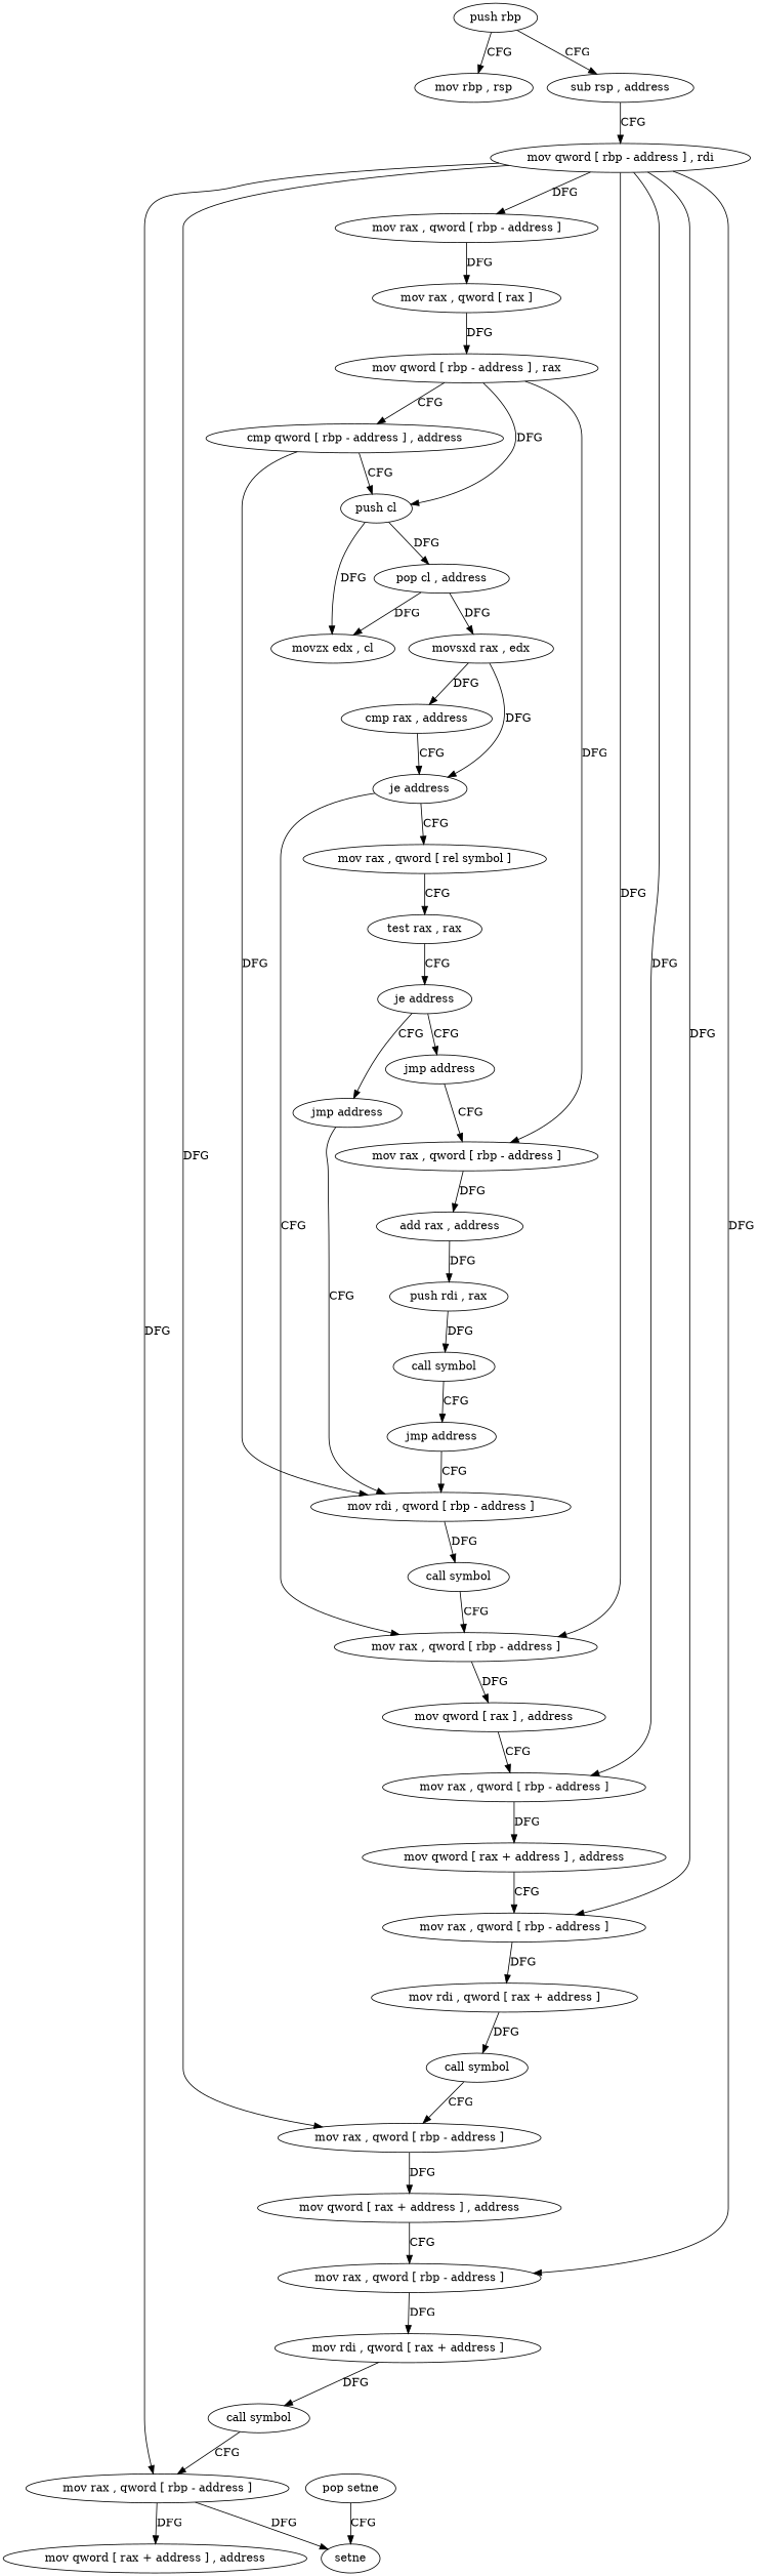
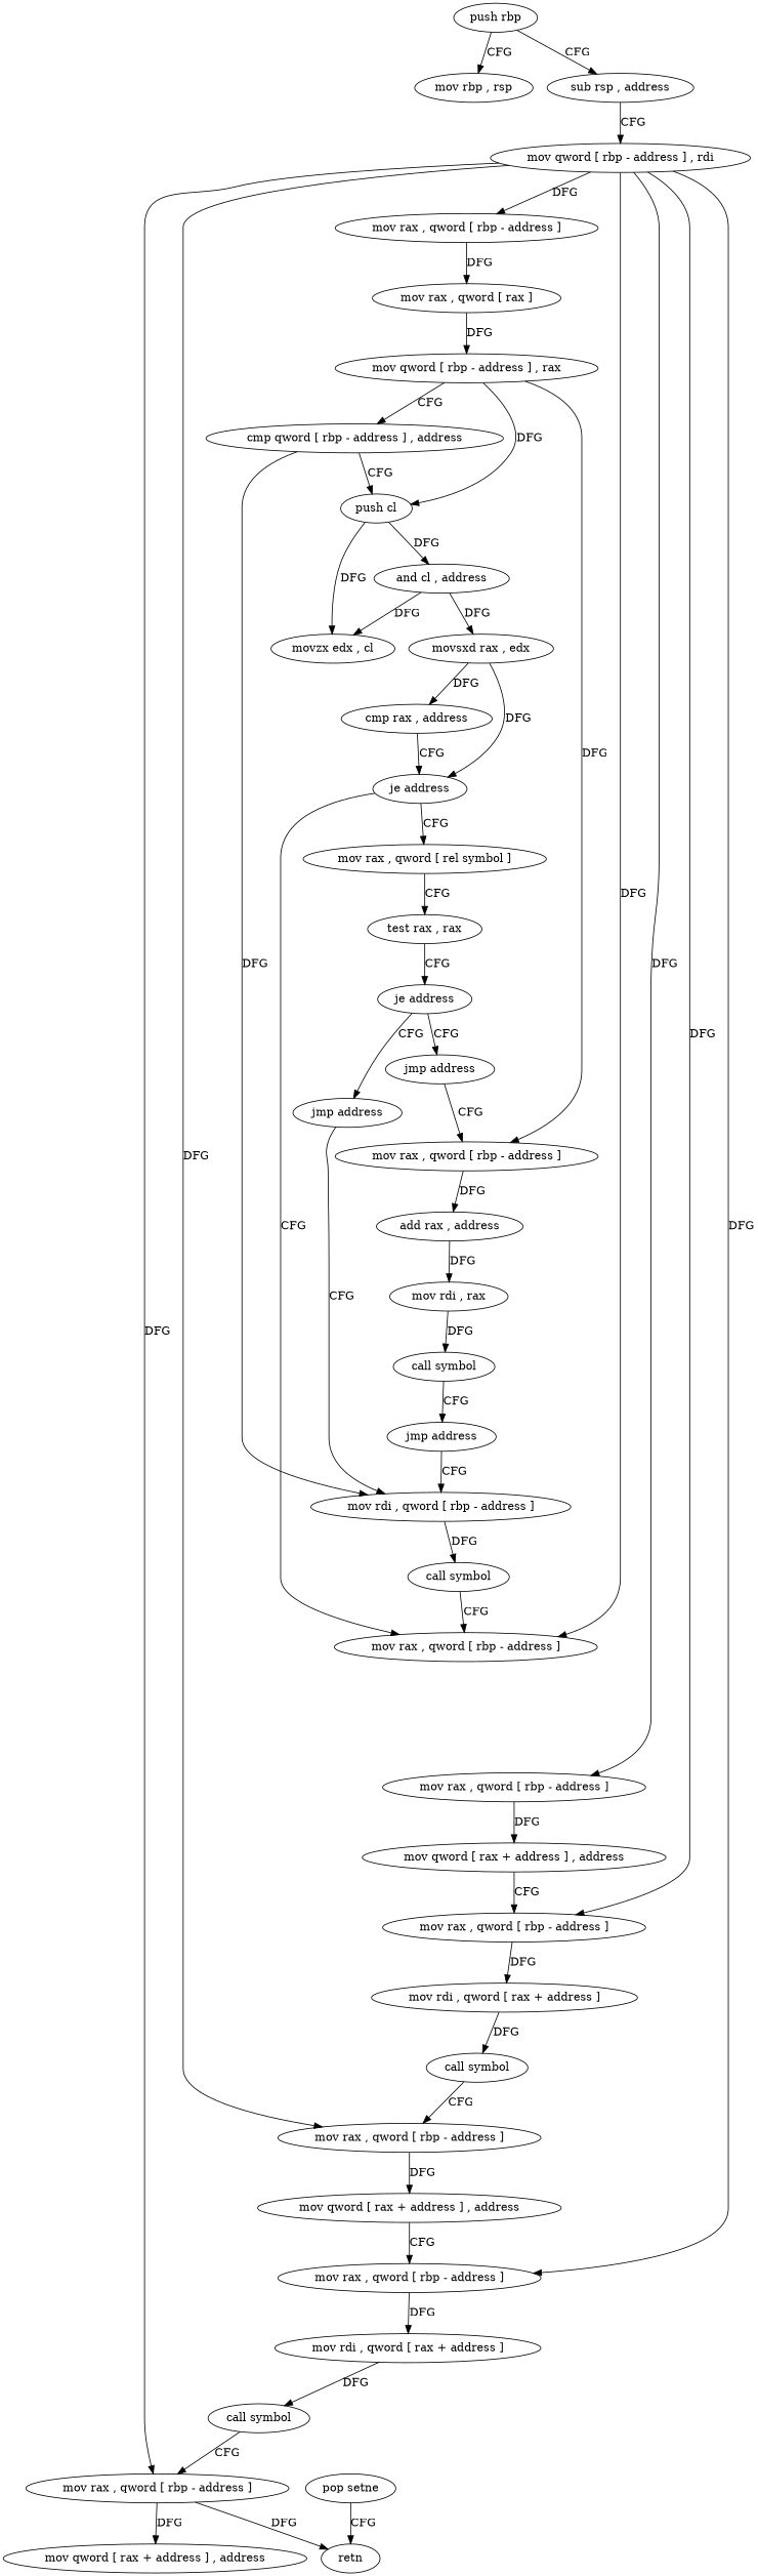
  digraph {
    n1 [label="push rbp"]
    n2 [label="mov rbp , rsp"]
    n3 [label="sub rsp , address"]
    n4 [label="mov qword [ rbp - address ] , rdi"]
    n5 [label="mov rax , qword [ rbp - address ]"]
    n6 [label="mov rax , qword [ rbp - address ]"]
    n7 [label="mov rax , qword [ rbp - address ]"]
    n8 [label="mov rax , qword [ rbp - address ]"]
    n9 [label="mov rax , qword [ rbp - address ]"]
    n10 [label="mov rax , qword [ rbp - address ]"]
    n11 [label="mov rax , qword [ rbp - address ]"]
    n12 [label="mov rax , qword [ rax ]"]
-   n13 [label="mov qword [ rax ] , address"]
    n14 [label="mov qword [ rax + address ] , address"]
    n15 [label="mov rdi , qword [ rax + address ]"]
    n16 [label="mov qword [ rax + address ] , address"]
    n17 [label="mov rdi , qword [ rax + address ]"]
    n18 [label="mov qword [ rax + address ] , address"]
-   n19 [label=setne]
+   n19 [label=retn]
    n20 [label="mov qword [ rbp - address ] , rax"]
    n21 [label="cmp qword [ rbp - address ] , address"]
    n22 [label="push cl"]
    n23 [label="mov rax , qword [ rbp - address ]"]
    n24 [label="mov rdi , qword [ rbp - address ]"]
-   n25 [label="pop cl , address"]
+   n25 [label="and cl , address"]
    n26 [label="movzx edx , cl"]
    n27 [label="call symbol"]
    n28 [label="add rax , address"]
    n29 [label="movsxd rax , edx"]
    n30 [label="cmp rax , address"]
    n31 [label="je address"]
    n32 [label="mov rax , qword [ rel symbol ]"]
    n33 [label="test rax , rax"]
    n34 [label="je address"]
    n35 [label="call symbol"]
    n36 [label="call symbol"]
    n37 [label="pop setne"]
    n38 [label="jmp address"]
    n39 [label="jmp address"]
-   n40 [label="push rdi , rax"]
+   n40 [label="mov rdi , rax"]
    n41 [label="call symbol"]
    n42 [label="jmp address"]
    n1 -> n2 [label=CFG]
    n1 -> n3 [label=CFG]
    n3 -> n4 [label=CFG]
    n4 -> n5 [label=DFG]
    n4 -> n6 [label=DFG]
    n4 -> n7 [label=DFG]
    n4 -> n8 [label=DFG]
    n4 -> n9 [label=DFG]
    n4 -> n10 [label=DFG]
    n4 -> n11 [label=DFG]
    n5 -> n12 [label=DFG]
-   n6 -> n13 [label=DFG]
    n7 -> n14 [label=DFG]
    n8 -> n15 [label=DFG]
    n9 -> n16 [label=DFG]
    n10 -> n17 [label=DFG]
    n11 -> n18 [label=DFG]
    n11 -> n19 [label=DFG]
    n12 -> n20 [label=DFG]
-   n13 -> n7 [label=CFG]
    n14 -> n8 [label=CFG]
    n15 -> n35 [label=DFG]
    n16 -> n10 [label=CFG]
    n17 -> n36 [label=DFG]
    n20 -> n21 [label=CFG]
    n20 -> n22 [label=DFG]
    n20 -> n23 [label=DFG]
    n21 -> n22 [label=CFG]
    n21 -> n24 [label=DFG]
    n22 -> n25 [label=DFG]
    n22 -> n26 [label=DFG]
    n23 -> n28 [label=DFG]
    n24 -> n27 [label=DFG]
    n25 -> n26 [label=DFG]
    n25 -> n29 [label=DFG]
    n27 -> n6 [label=CFG]
    n28 -> n40 [label=DFG]
    n29 -> n30 [label=DFG]
    n29 -> n31 [label=DFG]
    n30 -> n31 [label=CFG]
    n31 -> n6 [label=CFG]
    n31 -> n32 [label=CFG]
    n32 -> n33 [label=CFG]
    n33 -> n34 [label=CFG]
    n34 -> n38 [label=CFG]
    n34 -> n39 [label=CFG]
    n35 -> n9 [label=CFG]
    n36 -> n11 [label=CFG]
    n37 -> n19 [label=CFG]
    n38 -> n24 [label=CFG]
    n39 -> n23 [label=CFG]
    n40 -> n41 [label=DFG]
    n41 -> n42 [label=CFG]
    n42 -> n24 [label=CFG]
  }
